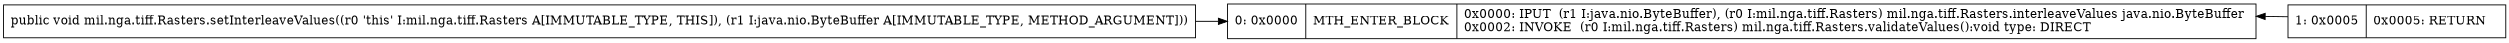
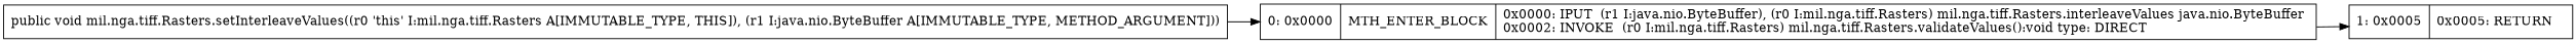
  digraph {
    rankdir=LR
    node [shape=record]
    n1 [label="{0\:\ 0x0000|MTH_ENTER_BLOCK\l|0x0000: IPUT  (r1 I:java.nio.ByteBuffer), (r0 I:mil.nga.tiff.Rasters) mil.nga.tiff.Rasters.interleaveValues java.nio.ByteBuffer \l0x0002: INVOKE  (r0 I:mil.nga.tiff.Rasters) mil.nga.tiff.Rasters.validateValues():void type: DIRECT \l}"]
    n2 [label="{1\:\ 0x0005|0x0005: RETURN   \l}"]
    n3 [label="{public void mil.nga.tiff.Rasters.setInterleaveValues((r0 'this' I:mil.nga.tiff.Rasters A[IMMUTABLE_TYPE, THIS]), (r1 I:java.nio.ByteBuffer A[IMMUTABLE_TYPE, METHOD_ARGUMENT])) }"]
-   n2 -> n1
+   n1 -> n2
    n3 -> n1
  }
